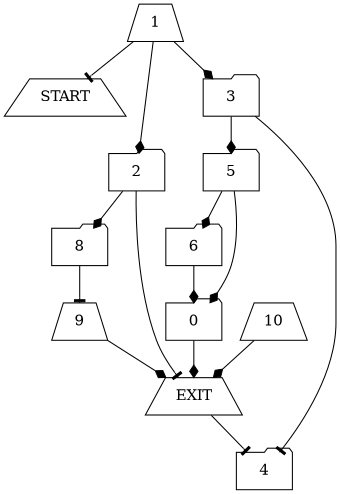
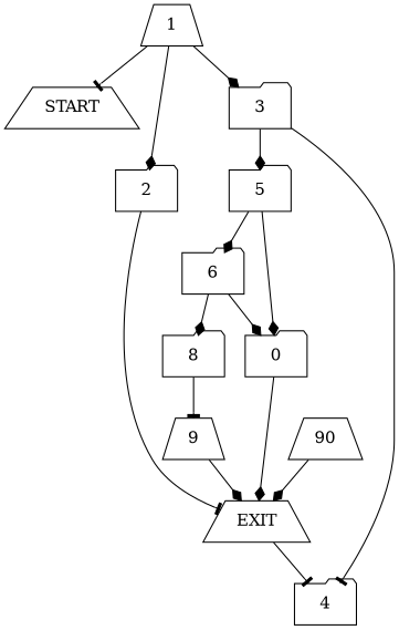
  digraph {
    node [shape=folder]
    edge [arrowhead=diamond]
    n1 [label=START shape=trapezium]
    1 [shape=trapezium]
    2
    3
    n5 [label=EXIT shape=trapezium]
    4
    5
    6
    n9 [label=0]
    8
    9 [shape=trapezium]
-   10 [shape=trapezium]
+   10 [shape=trapezium label=90]
    1 -> n1 [arrowhead=tee]
    1 -> 2
    1 -> 3
    2 -> n5 [arrowhead=tee]
    3 -> 4 [arrowhead=tee]
    3 -> 5
    n5 -> 4 [arrowhead=tee]
    5 -> 6
    5 -> n9
    6 -> n9
-   2 -> 8
+   6 -> 8
    n9 -> n5
    8 -> 9 [arrowhead=tee]
    9 -> n5
    10 -> n5
  }
